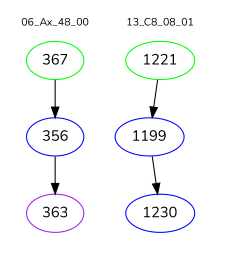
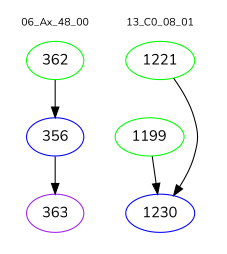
  digraph {
    fontname=Nunito
    node [color=blue fontname=Nunito]
    edge [color=black fontname=Nunito]
-   n1 [color=green label=367]
+   n1 [color=green label=362]
    n2 [label=356]
    n3 [color=purple label=363]
    n4 [color=green label=1221]
-   n5 [label=1199]
+   n5 [color=green label=1199]
    n6 [label=1230]
    subgraph cluster_1 {
      color=white
      fontsize=10
      label="06_Ax_48_00"
      n1
      n2
      n3
    }
    subgraph cluster_2 {
      color=white
      fontsize=10
-     label="13_C8_08_01"
+     label="13_C0_08_01"
      n4
      n5
      n6
    }
    n1 -> n2
    n2 -> n3
-   n4 -> n5
+   n4 -> n6
    n5 -> n6
  }
